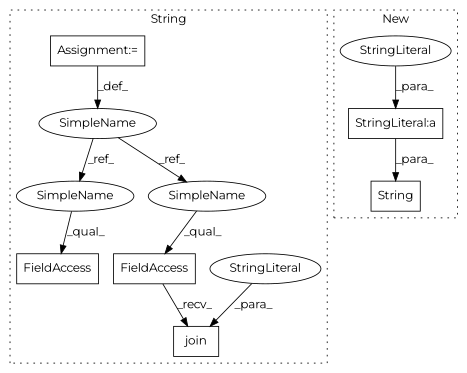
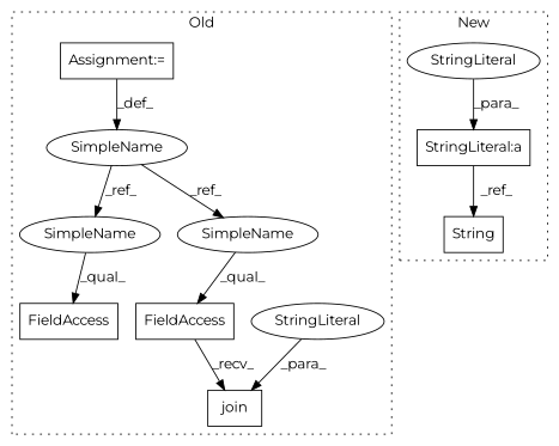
  digraph {
    fontname=Montserrat
    node [a=42 fontname=Montserrat l=2 s=1058 shape=box]
    edge [fontname=Montserrat]
    n1 [a=32 l="5,1" label=join s="1066,1097"]
    n2 [a=22 l=7 label=FieldAccess]
    n3 [a=45 l=13 label=StringLiteral s=1084 shape=ellipse]
    n4 [a=7 label="Assignment:=" s=523]
    n5 [a=22 l=7 label=FieldAccess s=1109]
    n6 [label=SimpleName s=523 shape=ellipse]
    n7 [label=SimpleName s=1109 shape=ellipse]
    n8 [label=SimpleName shape=ellipse]
    n9 [a=32 l="7,1" label=String s="1244,1279"]
    n10 [a=27 l=3 label="StringLiteral:a" s=1263]
    n11 [a=45 l=13 label=StringLiteral s=1266 shape=ellipse]
    subgraph cluster_1 {
-     label=String
+     label=Old
      style=dotted
      n1
      n2
      n3
      n4
      n5
      n6
      n7
      n8
    }
    subgraph cluster_2 {
      label=New
      style=dotted
      n9
      n10
      n11
    }
    n2 -> n1 [label=_recv_]
    n3 -> n1 [label=_para_]
    n4 -> n6 [label=_def_]
    n6 -> n7 [label=_ref_]
    n6 -> n8 [label=_ref_]
    n7 -> n5 [label=_qual_]
    n8 -> n2 [label=_qual_]
-   n10 -> n9 [label=_para_]
+   n10 -> n9 [label=_ref_]
    n11 -> n10 [label=_para_]
  }
